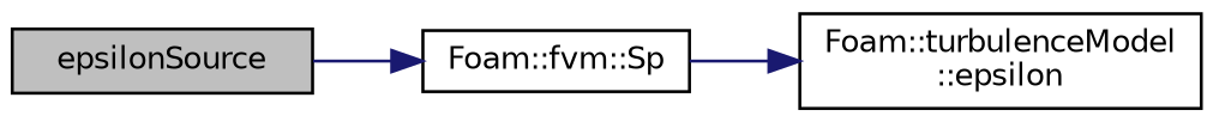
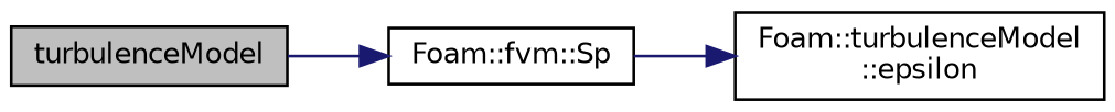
  digraph {
    rankdir=LR
    node [color=black fontname=Helvetica fontsize=10 shape=record]
    edge [color=midnightblue fontname=Helvetica fontsize=10 labelfontname=Helvetica labelfontsize=10 style=solid]
-   n1 [fillcolor=grey75 fontcolor=black height=0.2 label=epsilonSource style=filled width=0.4]
+   n1 [fillcolor=grey75 fontcolor=black height=0.2 label=turbulenceModel style=filled width=0.4]
    n2 [height=0.2 label="Foam::fvm::Sp" width=0.4]
    n3 [height=0.2 label="Foam::turbulenceModel\l::epsilon" width=0.4]
    n1 -> n2
    n2 -> n3
  }
